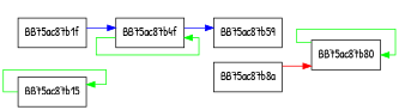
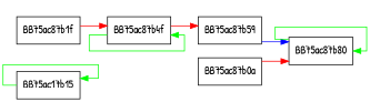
  digraph {
    fontname="Patrick Hand"
    rankdir=LR
    splines=ortho
    node [fontname="Patrick Hand" shape=box]
    edge [color=green fontname="Patrick Hand"]
-   BB75ac87b15
+   BB75ac87b15 [label=BB75ac17b15]
    BB75ac87b1f
    BB75ac87b4f
    BB75ac87b59
    BB75ac87b80
-   BB75ac87b8a
+   BB75ac87b8a [label=BB75ac87b0a]
    BB75ac87b15 -> BB75ac87b15
-   BB75ac87b1f -> BB75ac87b4f [color=blue]
+   BB75ac87b1f -> BB75ac87b4f [color=red]
    BB75ac87b4f -> BB75ac87b4f
-   BB75ac87b4f -> BB75ac87b59 [color=blue]
+   BB75ac87b4f -> BB75ac87b59 [color=red]
+   BB75ac87b59 -> BB75ac87b80 [color=blue]
    BB75ac87b80 -> BB75ac87b80
    BB75ac87b8a -> BB75ac87b80 [color=red]
  }
